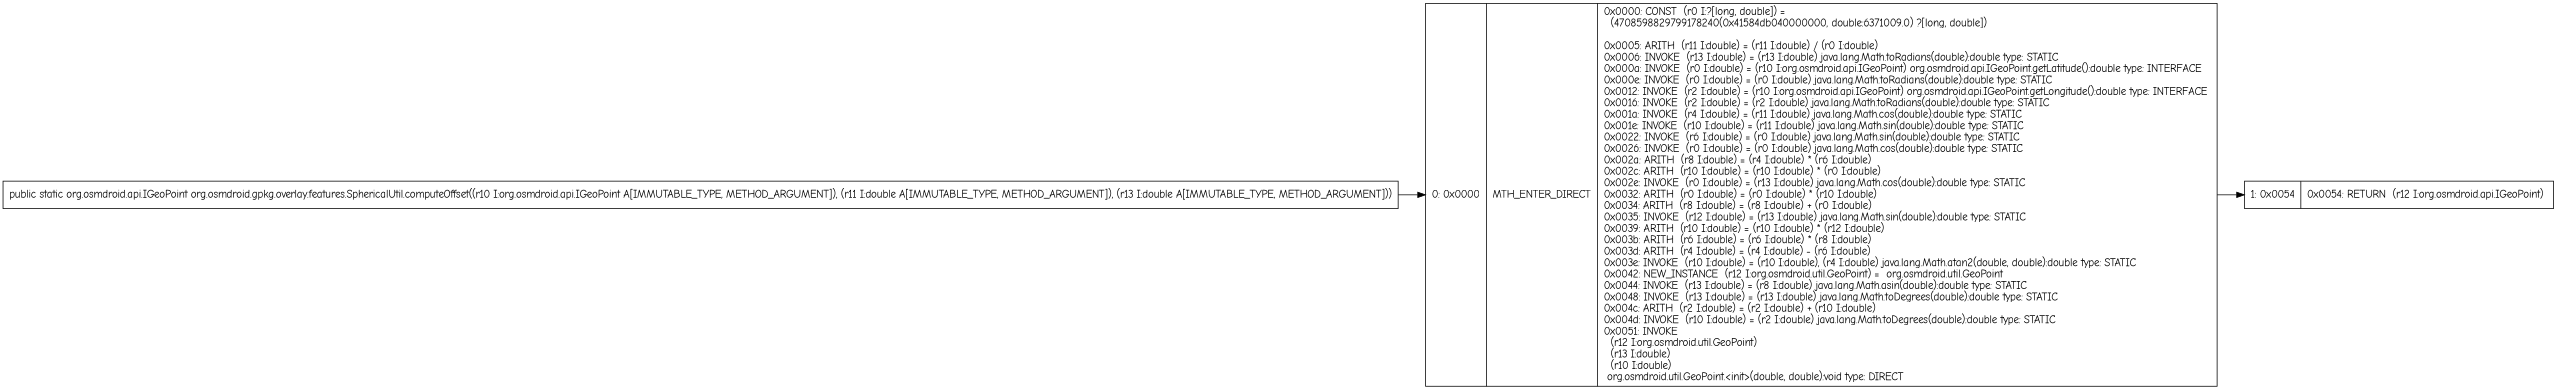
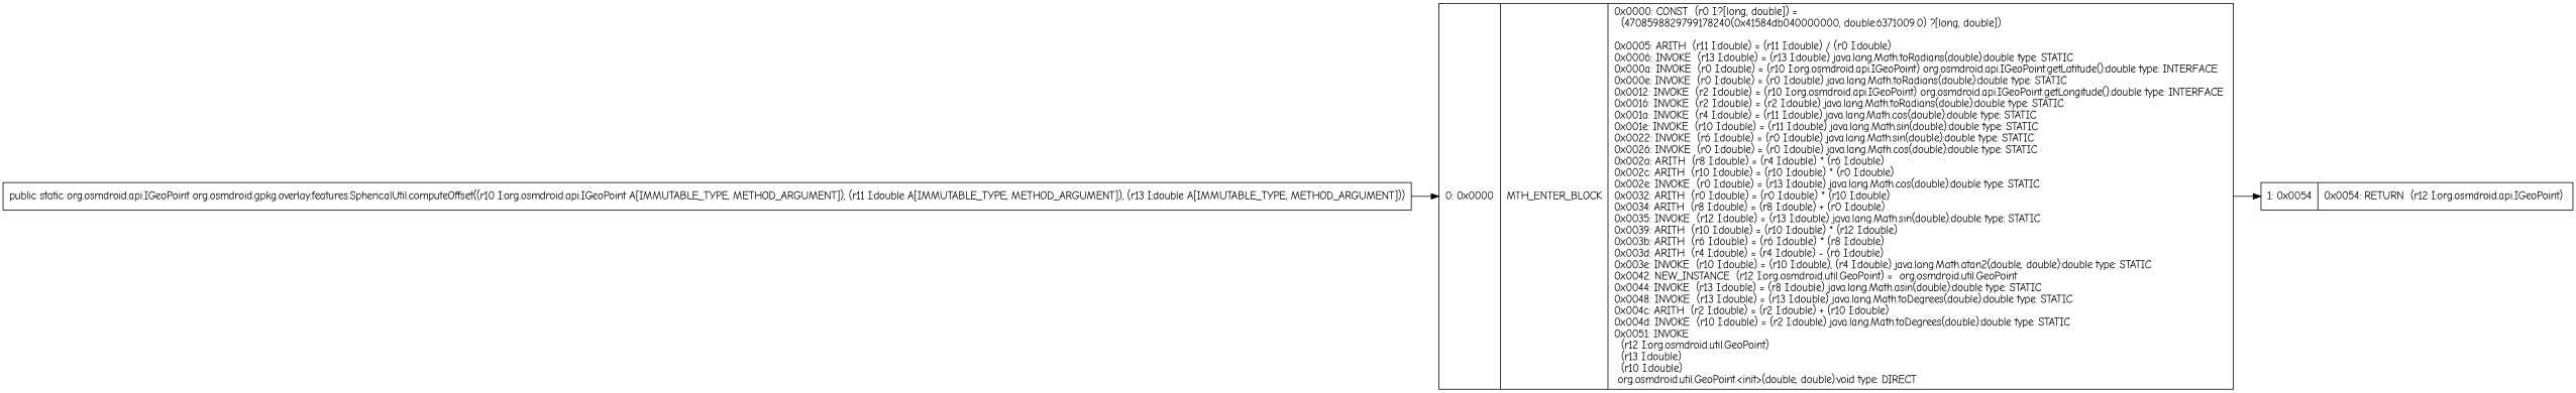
  digraph {
    rankdir=LR
    fontname="Comic Neue"
    node [shape=record fontname="Comic Neue"]
    edge [fontname="Comic Neue"]
-   n1 [label="{0\:\ 0x0000|MTH_ENTER_DIRECT\l|0x0000: CONST  (r0 I:?[long, double]) = \l  (4708598829799178240(0x41584db040000000, double:6371009.0) ?[long, double])\l \l0x0005: ARITH  (r11 I:double) = (r11 I:double) \/ (r0 I:double) \l0x0006: INVOKE  (r13 I:double) = (r13 I:double) java.lang.Math.toRadians(double):double type: STATIC \l0x000a: INVOKE  (r0 I:double) = (r10 I:org.osmdroid.api.IGeoPoint) org.osmdroid.api.IGeoPoint.getLatitude():double type: INTERFACE \l0x000e: INVOKE  (r0 I:double) = (r0 I:double) java.lang.Math.toRadians(double):double type: STATIC \l0x0012: INVOKE  (r2 I:double) = (r10 I:org.osmdroid.api.IGeoPoint) org.osmdroid.api.IGeoPoint.getLongitude():double type: INTERFACE \l0x0016: INVOKE  (r2 I:double) = (r2 I:double) java.lang.Math.toRadians(double):double type: STATIC \l0x001a: INVOKE  (r4 I:double) = (r11 I:double) java.lang.Math.cos(double):double type: STATIC \l0x001e: INVOKE  (r10 I:double) = (r11 I:double) java.lang.Math.sin(double):double type: STATIC \l0x0022: INVOKE  (r6 I:double) = (r0 I:double) java.lang.Math.sin(double):double type: STATIC \l0x0026: INVOKE  (r0 I:double) = (r0 I:double) java.lang.Math.cos(double):double type: STATIC \l0x002a: ARITH  (r8 I:double) = (r4 I:double) * (r6 I:double) \l0x002c: ARITH  (r10 I:double) = (r10 I:double) * (r0 I:double) \l0x002e: INVOKE  (r0 I:double) = (r13 I:double) java.lang.Math.cos(double):double type: STATIC \l0x0032: ARITH  (r0 I:double) = (r0 I:double) * (r10 I:double) \l0x0034: ARITH  (r8 I:double) = (r8 I:double) + (r0 I:double) \l0x0035: INVOKE  (r12 I:double) = (r13 I:double) java.lang.Math.sin(double):double type: STATIC \l0x0039: ARITH  (r10 I:double) = (r10 I:double) * (r12 I:double) \l0x003b: ARITH  (r6 I:double) = (r6 I:double) * (r8 I:double) \l0x003d: ARITH  (r4 I:double) = (r4 I:double) \- (r6 I:double) \l0x003e: INVOKE  (r10 I:double) = (r10 I:double), (r4 I:double) java.lang.Math.atan2(double, double):double type: STATIC \l0x0042: NEW_INSTANCE  (r12 I:org.osmdroid.util.GeoPoint) =  org.osmdroid.util.GeoPoint \l0x0044: INVOKE  (r13 I:double) = (r8 I:double) java.lang.Math.asin(double):double type: STATIC \l0x0048: INVOKE  (r13 I:double) = (r13 I:double) java.lang.Math.toDegrees(double):double type: STATIC \l0x004c: ARITH  (r2 I:double) = (r2 I:double) + (r10 I:double) \l0x004d: INVOKE  (r10 I:double) = (r2 I:double) java.lang.Math.toDegrees(double):double type: STATIC \l0x0051: INVOKE  \l  (r12 I:org.osmdroid.util.GeoPoint)\l  (r13 I:double)\l  (r10 I:double)\l org.osmdroid.util.GeoPoint.\<init\>(double, double):void type: DIRECT \l}"]
+   n1 [label="{0\:\ 0x0000|MTH_ENTER_BLOCK\l|0x0000: CONST  (r0 I:?[long, double]) = \l  (4708598829799178240(0x41584db040000000, double:6371009.0) ?[long, double])\l \l0x0005: ARITH  (r11 I:double) = (r11 I:double) \/ (r0 I:double) \l0x0006: INVOKE  (r13 I:double) = (r13 I:double) java.lang.Math.toRadians(double):double type: STATIC \l0x000a: INVOKE  (r0 I:double) = (r10 I:org.osmdroid.api.IGeoPoint) org.osmdroid.api.IGeoPoint.getLatitude():double type: INTERFACE \l0x000e: INVOKE  (r0 I:double) = (r0 I:double) java.lang.Math.toRadians(double):double type: STATIC \l0x0012: INVOKE  (r2 I:double) = (r10 I:org.osmdroid.api.IGeoPoint) org.osmdroid.api.IGeoPoint.getLongitude():double type: INTERFACE \l0x0016: INVOKE  (r2 I:double) = (r2 I:double) java.lang.Math.toRadians(double):double type: STATIC \l0x001a: INVOKE  (r4 I:double) = (r11 I:double) java.lang.Math.cos(double):double type: STATIC \l0x001e: INVOKE  (r10 I:double) = (r11 I:double) java.lang.Math.sin(double):double type: STATIC \l0x0022: INVOKE  (r6 I:double) = (r0 I:double) java.lang.Math.sin(double):double type: STATIC \l0x0026: INVOKE  (r0 I:double) = (r0 I:double) java.lang.Math.cos(double):double type: STATIC \l0x002a: ARITH  (r8 I:double) = (r4 I:double) * (r6 I:double) \l0x002c: ARITH  (r10 I:double) = (r10 I:double) * (r0 I:double) \l0x002e: INVOKE  (r0 I:double) = (r13 I:double) java.lang.Math.cos(double):double type: STATIC \l0x0032: ARITH  (r0 I:double) = (r0 I:double) * (r10 I:double) \l0x0034: ARITH  (r8 I:double) = (r8 I:double) + (r0 I:double) \l0x0035: INVOKE  (r12 I:double) = (r13 I:double) java.lang.Math.sin(double):double type: STATIC \l0x0039: ARITH  (r10 I:double) = (r10 I:double) * (r12 I:double) \l0x003b: ARITH  (r6 I:double) = (r6 I:double) * (r8 I:double) \l0x003d: ARITH  (r4 I:double) = (r4 I:double) \- (r6 I:double) \l0x003e: INVOKE  (r10 I:double) = (r10 I:double), (r4 I:double) java.lang.Math.atan2(double, double):double type: STATIC \l0x0042: NEW_INSTANCE  (r12 I:org.osmdroid.util.GeoPoint) =  org.osmdroid.util.GeoPoint \l0x0044: INVOKE  (r13 I:double) = (r8 I:double) java.lang.Math.asin(double):double type: STATIC \l0x0048: INVOKE  (r13 I:double) = (r13 I:double) java.lang.Math.toDegrees(double):double type: STATIC \l0x004c: ARITH  (r2 I:double) = (r2 I:double) + (r10 I:double) \l0x004d: INVOKE  (r10 I:double) = (r2 I:double) java.lang.Math.toDegrees(double):double type: STATIC \l0x0051: INVOKE  \l  (r12 I:org.osmdroid.util.GeoPoint)\l  (r13 I:double)\l  (r10 I:double)\l org.osmdroid.util.GeoPoint.\<init\>(double, double):void type: DIRECT \l}"]
    n2 [label="{1\:\ 0x0054|0x0054: RETURN  (r12 I:org.osmdroid.api.IGeoPoint) \l}"]
    n3 [label="{public static org.osmdroid.api.IGeoPoint org.osmdroid.gpkg.overlay.features.SphericalUtil.computeOffset((r10 I:org.osmdroid.api.IGeoPoint A[IMMUTABLE_TYPE, METHOD_ARGUMENT]), (r11 I:double A[IMMUTABLE_TYPE, METHOD_ARGUMENT]), (r13 I:double A[IMMUTABLE_TYPE, METHOD_ARGUMENT])) }"]
    n1 -> n2
    n3 -> n1
  }
